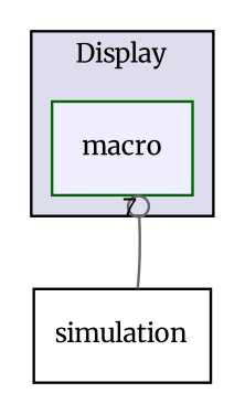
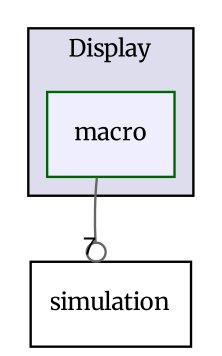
  digraph {
    compound=true
    fontname=Merriweather
    node [fontname=Merriweather fontsize=10 shape=box]
    n1 [fillcolor="#eeeeff" label=macro pencolor=black style=filled color=darkgreen]
    n2 [color=black label=simulation]
    subgraph cluster_1 {
      bgcolor="#ddddee"
      fontsize=10
      label=Display
      pencolor=black
      n1
    }
-   n2 -> n1 [headlabel=7 labeldistance=1.5 labelfontname=FreeSans labelfontsize=10 color=gray40 style=solid arrowhead=odot fontname=Merriweather]
+   n1 -> n2 [headlabel=7 labeldistance=1.5 labelfontname=FreeSans labelfontsize=10 color=gray40 style=solid arrowhead=odot fontname=Merriweather]
  }
